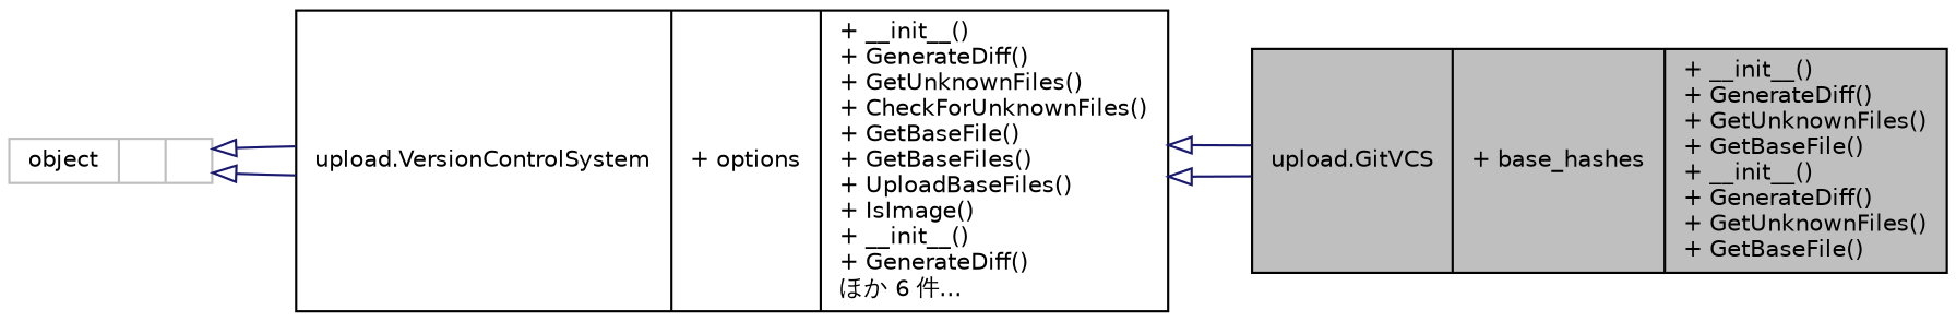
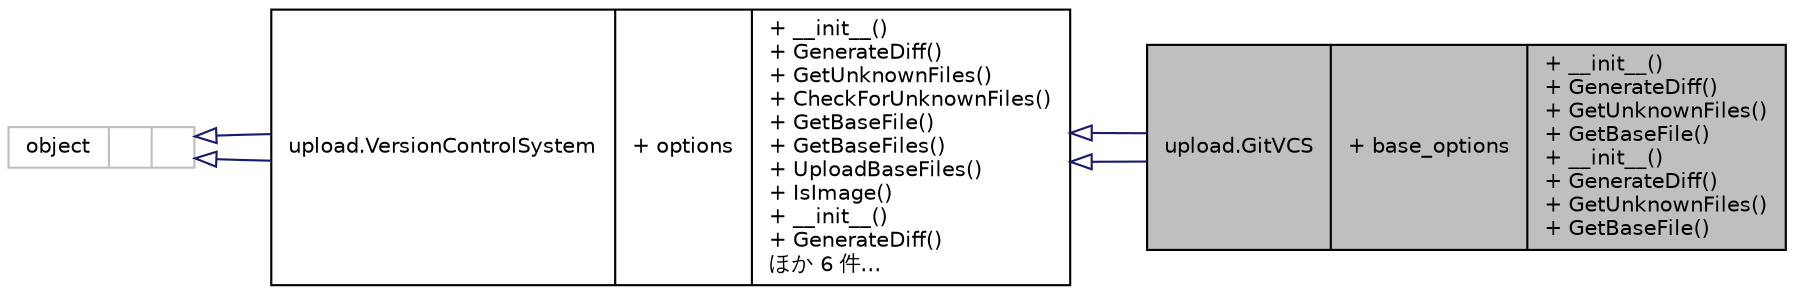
  digraph {
    rankdir=LR
    fontname="DejaVu Sans"
    node [color=black fillcolor=white fontname="DejaVu Sans" fontsize=10 shape=record style=filled]
    edge [arrowtail=onormal color=midnightblue dir=back fontname="DejaVu Sans" fontsize=10 labelfontname=Helvetica labelfontsize=10 style=solid]
-   n1 [fillcolor=grey75 fontcolor=black height=0.2 label="{upload.GitVCS\n|+ base_hashes\l|+ __init__()\l+ GenerateDiff()\l+ GetUnknownFiles()\l+ GetBaseFile()\l+ __init__()\l+ GenerateDiff()\l+ GetUnknownFiles()\l+ GetBaseFile()\l}" width=0.4]
+   n1 [fillcolor=grey75 fontcolor=black height=0.2 label="{upload.GitVCS\n|+ base_options\l|+ __init__()\l+ GenerateDiff()\l+ GetUnknownFiles()\l+ GetBaseFile()\l+ __init__()\l+ GenerateDiff()\l+ GetUnknownFiles()\l+ GetBaseFile()\l}" width=0.4]
    n2 [height=0.2 label="{upload.VersionControlSystem\n|+ options\l|+ __init__()\l+ GenerateDiff()\l+ GetUnknownFiles()\l+ CheckForUnknownFiles()\l+ GetBaseFile()\l+ GetBaseFiles()\l+ UploadBaseFiles()\l+ IsImage()\l+ __init__()\l+ GenerateDiff()\lほか 6 件…\l}" width=0.4]
    n3 [color=grey75 height=0.2 label="{object\n||}" width=0.4]
    n2 -> n1
    n2 -> n1
    n3 -> n2
    n3 -> n2
  }
